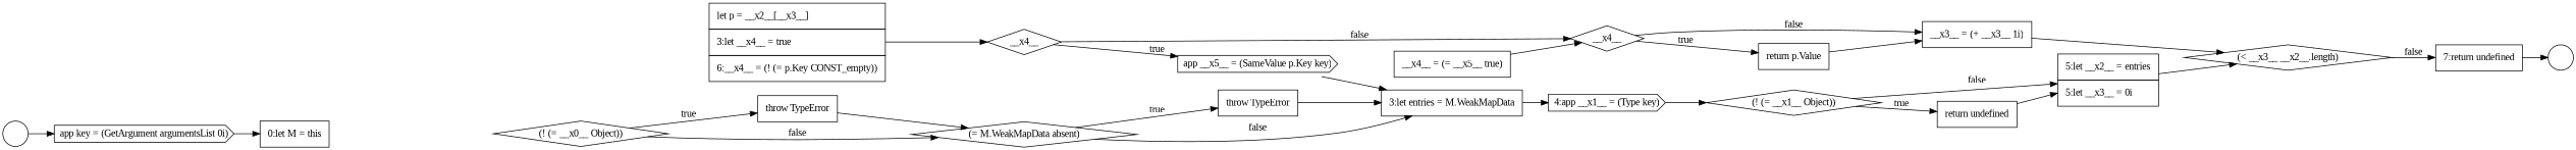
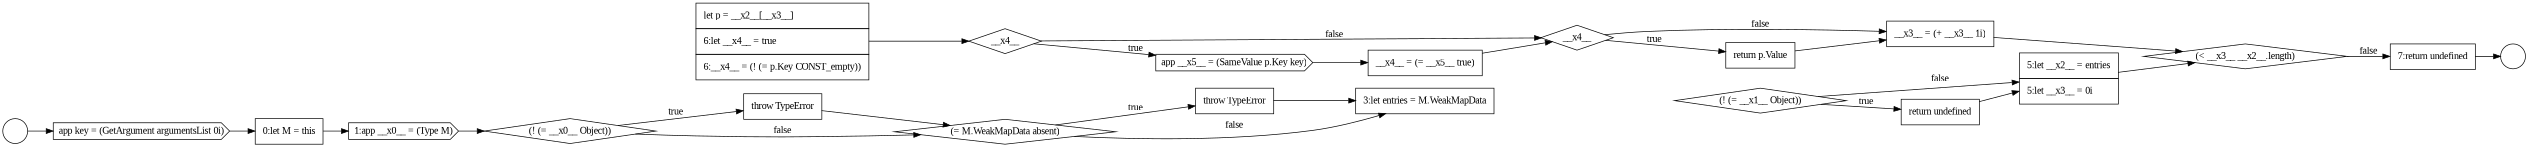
  digraph {
    fontname="Liberation Serif"
    rankdir=LR
    node [color=black fillcolor=white fontname="Liberation Serif" shape=none style=filled]
    edge [color=black fontname="Liberation Serif"]
    n1 [label=<<font color="black">app key = (GetArgument argumentsList 0i)</font>> shape=cds]
    n2 [label=<<font color="black">     <table border="0" cellborder="1" cellspacing="0" cellpadding="10">       <tr><td align="left">0:let M = this</td></tr>     </table>   </font>> margin=0]
+   n3 [label=<<font color="black">1:app __x0__ = (Type M)</font>> shape=cds]
    n4 [label=<<font color="black">(! (= __x0__ Object))</font>> shape=diamond]
    n5 [label=<<font color="black">(= M.WeakMapData absent)</font>> shape=diamond]
    n6 [label=<<font color="black">     <table border="0" cellborder="1" cellspacing="0" cellpadding="10">       <tr><td align="left">throw TypeError</td></tr>     </table>   </font>> margin=0]
    n7 [label=<<font color="black">     <table border="0" cellborder="1" cellspacing="0" cellpadding="10">       <tr><td align="left">3:let entries = M.WeakMapData</td></tr>     </table>   </font>> margin=0]
-   n8 [label=<<font color="black">4:app __x1__ = (Type key)</font>> shape=cds]
    n9 [label=<<font color="black">__x4__</font>> shape=diamond]
    n10 [label=<<font color="black">app __x5__ = (SameValue p.Key key)</font>> shape=cds]
    n11 [label=<<font color="black">__x4__</font>> shape=diamond]
    n12 [label=<<font color="black">     <table border="0" cellborder="1" cellspacing="0" cellpadding="10">       <tr><td align="left">__x4__ = (= __x5__ true)</td></tr>     </table>   </font>> margin=0]
    n13 [label=<<font color="black">     <table border="0" cellborder="1" cellspacing="0" cellpadding="10">       <tr><td align="left">return p.Value</td></tr>     </table>   </font>> margin=0]
    n14 [label=<<font color="black">     <table border="0" cellborder="1" cellspacing="0" cellpadding="10">       <tr><td align="left">__x3__ = (+ __x3__ 1i)</td></tr>     </table>   </font>> margin=0]
    n15 [label=<<font color="black">     <table border="0" cellborder="1" cellspacing="0" cellpadding="10">       <tr><td align="left">return undefined</td></tr>     </table>   </font>> margin=0]
    n16 [label=<<font color="black">     <table border="0" cellborder="1" cellspacing="0" cellpadding="10">       <tr><td align="left">5:let __x2__ = entries</td></tr>       <tr><td align="left">5:let __x3__ = 0i</td></tr>     </table>   </font>> margin=0]
    n17 [label=<<font color="black">(&lt; __x3__ __x2__.length)</font>> shape=diamond]
-   n18 [label=<<font color="black">     <table border="0" cellborder="1" cellspacing="0" cellpadding="10">       <tr><td align="left">let p = __x2__[__x3__]</td></tr>       <tr><td align="left">3:let __x4__ = true</td></tr>       <tr><td align="left">6:__x4__ = (! (= p.Key CONST_empty))</td></tr>     </table>   </font>> margin=0]
+   n18 [label=<<font color="black">     <table border="0" cellborder="1" cellspacing="0" cellpadding="10">       <tr><td align="left">let p = __x2__[__x3__]</td></tr>       <tr><td align="left">6:let __x4__ = true</td></tr>       <tr><td align="left">6:__x4__ = (! (= p.Key CONST_empty))</td></tr>     </table>   </font>> margin=0]
    n19 [label=" " shape=circle]
    n20 [label=<<font color="black">(! (= __x1__ Object))</font>> shape=diamond]
    n21 [label=" " shape=circle]
    n22 [label=<<font color="black">     <table border="0" cellborder="1" cellspacing="0" cellpadding="10">       <tr><td align="left">7:return undefined</td></tr>     </table>   </font>> margin=0]
    n23 [label=<<font color="black">     <table border="0" cellborder="1" cellspacing="0" cellpadding="10">       <tr><td align="left">throw TypeError</td></tr>     </table>   </font>> margin=0]
    n1 -> n2
+   n2 -> n3
+   n3 -> n4
    n4 -> n5 [label=<<font color="black">false</font>>]
    n4 -> n23 [label=<<font color="black">true</font>>]
    n5 -> n6 [label=<<font color="black">true</font>>]
    n5 -> n7 [label=<<font color="black">false</font>>]
    n6 -> n7
-   n7 -> n8
-   n8 -> n20
    n9 -> n10 [label=<<font color="black">true</font>>]
    n9 -> n11 [label=<<font color="black">false</font>>]
-   n10 -> n7
+   n10 -> n12
    n11 -> n13 [label=<<font color="black">true</font>>]
    n11 -> n14 [label=<<font color="black">false</font>>]
    n12 -> n11
    n13 -> n14
    n14 -> n17
    n15 -> n16
    n16 -> n17
    n17 -> n22 [label=<<font color="black">false</font>>]
    n18 -> n9
    n19 -> n1
    n20 -> n15 [label=<<font color="black">true</font>>]
    n20 -> n16 [label=<<font color="black">false</font>>]
    n22 -> n21
    n23 -> n5
  }
